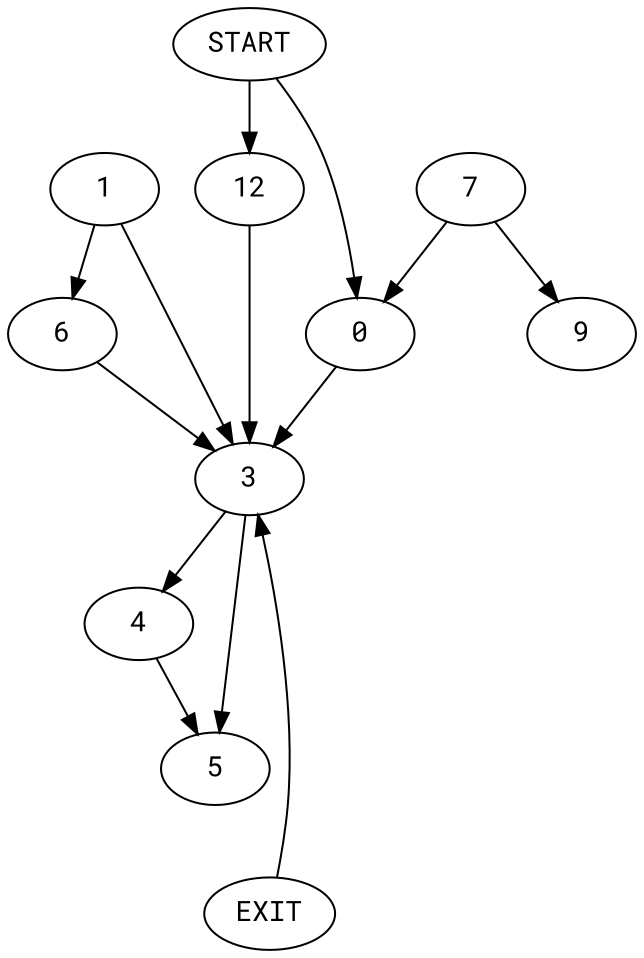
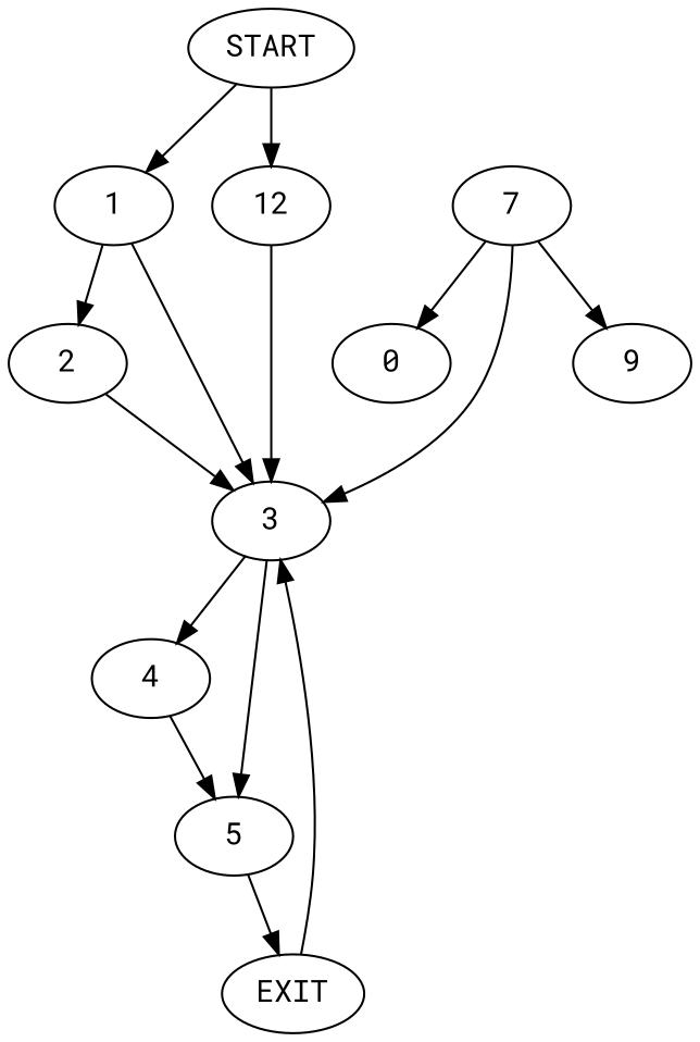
  digraph {
    fontname="Roboto Mono"
    node [fontname="Roboto Mono"]
    edge [fontname="Roboto Mono"]
    n1 [label=START]
    1
    n3 [label=12]
-   2 [label=6]
+   2
    3
    n6 [label=EXIT]
    4
    5
    n9 [label=0]
    7
    9
-   n1 -> n9
+   n1 -> 1
    n1 -> n3
    1 -> 2
    1 -> 3
    n3 -> 3
    2 -> 3
    3 -> 4
    3 -> 5
    n6 -> 3
    4 -> 5
-   n9 -> 3
+   5 -> n6
+   7 -> 3
    7 -> n9
    7 -> 9
  }
